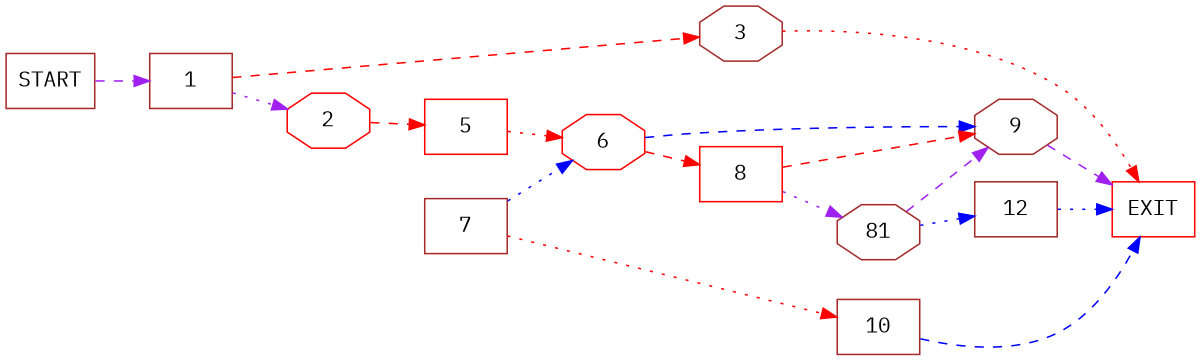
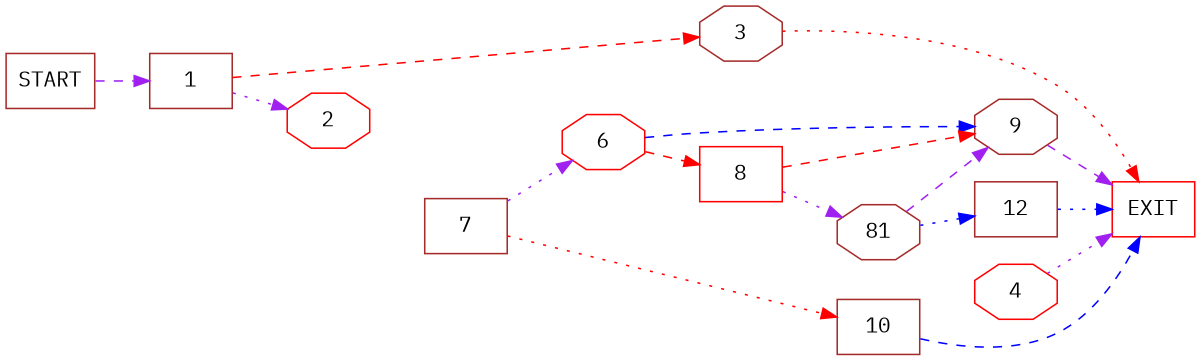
  digraph {
    fontname="IBM Plex Mono"
    rankdir=LR
    node [color=brown fontname="IBM Plex Mono" shape=box]
    edge [color=red fontname="IBM Plex Mono" style=dashed]
    n1 [label=START]
    1
    2 [color=red shape=octagon]
    3 [shape=octagon]
    n5 [color=red label=EXIT]
-   5 [color=red]
+   4 [color=red shape=octagon]
    6 [color=red shape=octagon]
    8 [color=red]
    9 [shape=octagon]
    7
    10
    n13 [label=81 shape=octagon]
    12
    n1 -> 1 [color=purple]
    1 -> 2 [color=purple style=dotted]
    1 -> 3
-   2 -> 5
    3 -> n5 [style=dotted]
-   5 -> 6 [style=dotted]
+   4 -> n5 [color=purple style=dotted]
    6 -> 8
    6 -> 9 [color=blue]
    8 -> 9
    8 -> n13 [color=purple style=dotted]
    9 -> n5 [color=purple]
-   7 -> 6 [color=blue style=dotted]
+   7 -> 6 [color=purple style=dotted]
    7 -> 10 [style=dotted]
    10 -> n5 [color=blue]
    n13 -> 9 [color=purple]
    n13 -> 12 [color=blue style=dotted]
    12 -> n5 [color=blue style=dotted]
  }
